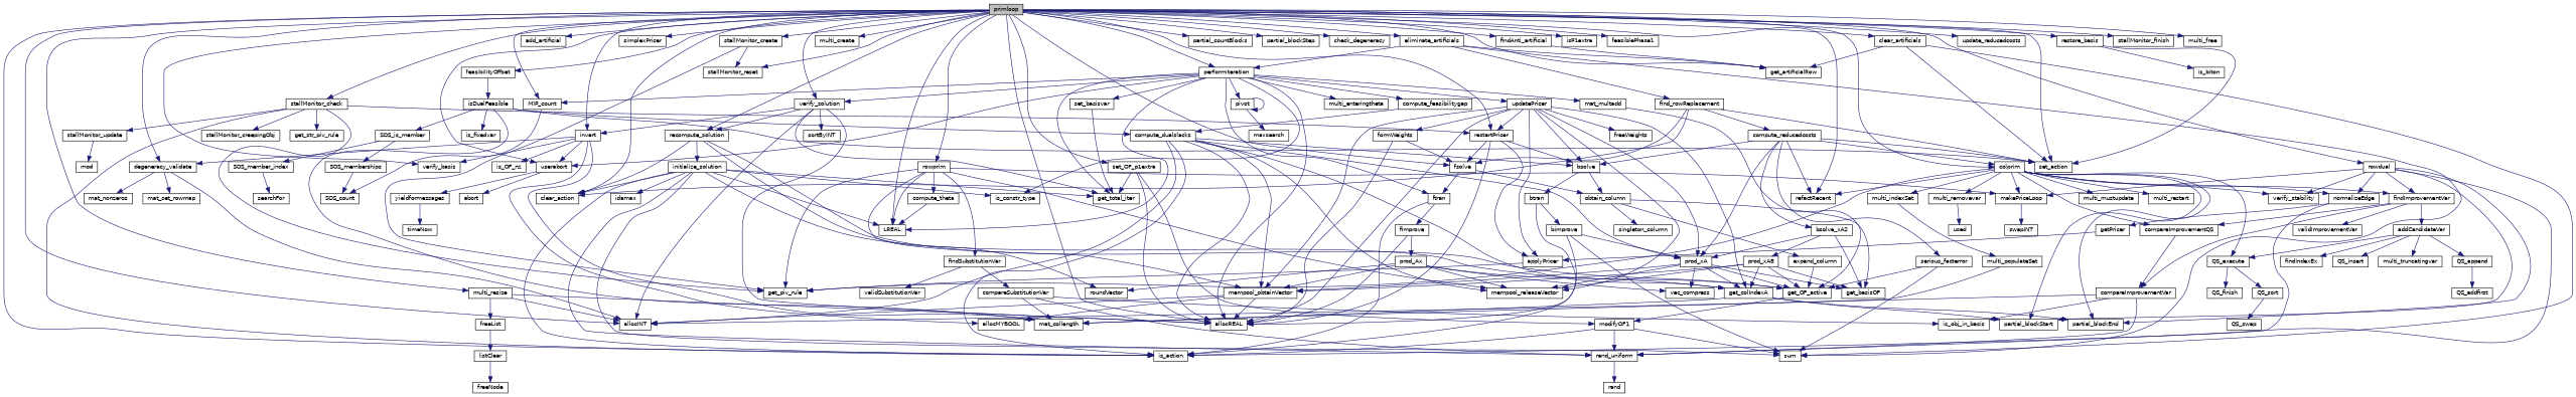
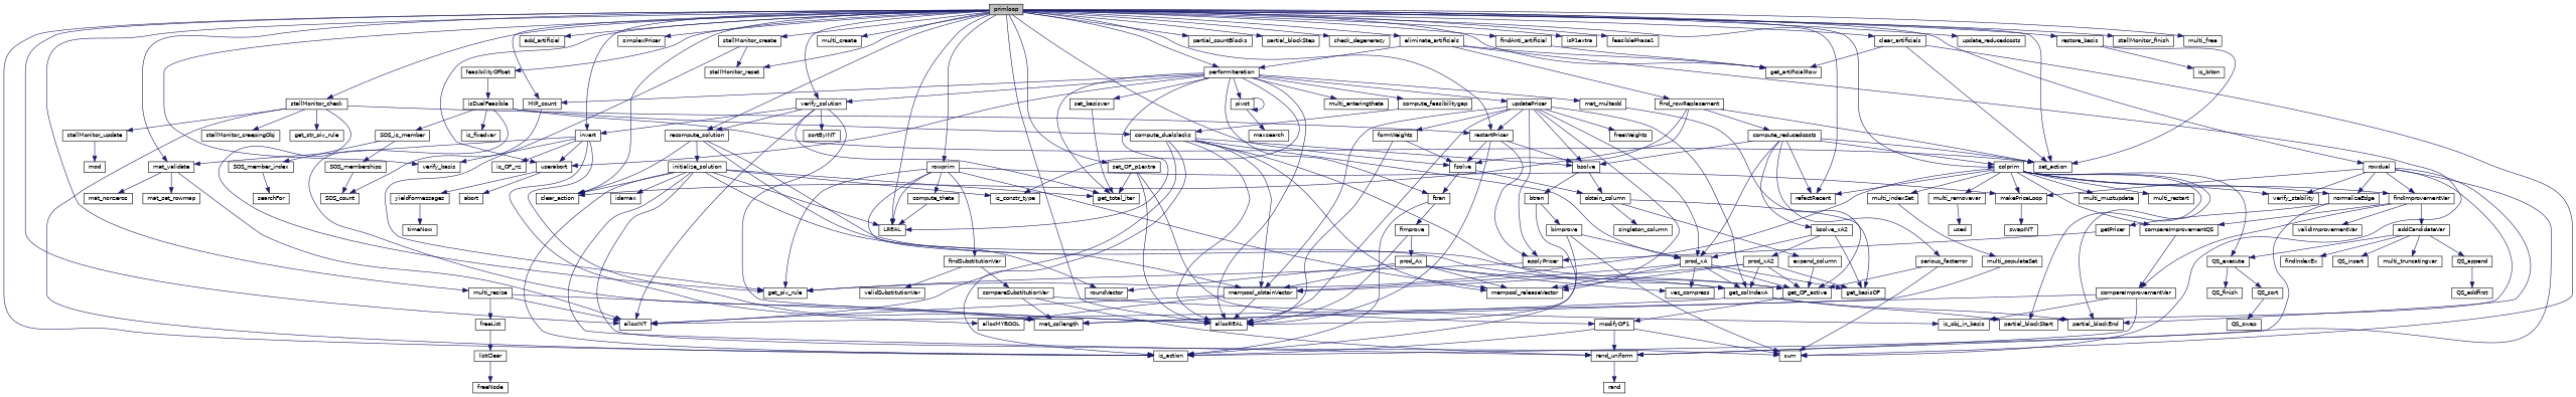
  digraph {
    rankdir=TB
    node [color=black fillcolor=white fontname=Helvetica fontsize=10 shape=record style=filled]
    edge [color=midnightblue fontname=Helvetica fontsize=10 labelfontname=Helvetica labelfontsize=10 style=solid]
    n1 [fillcolor=grey75 fontcolor=black height=0.2 label=primloop width=0.4]
    n2 [height=0.2 label=LREAL width=0.4]
    n3 [height=0.2 label=verify_basis width=0.4]
    n4 [height=0.2 label=feasibilityOffset width=0.4]
    n5 [height=0.2 label=is_action width=0.4]
    n6 [height=0.2 label=allocINT width=0.4]
    n7 [height=0.2 label=allocREAL width=0.4]
    n8 [height=0.2 label=set_action width=0.4]
    n9 [height=0.2 label=add_artificial width=0.4]
-   n10 [height=0.2 label=degeneracy_validate width=0.4]
+   n10 [height=0.2 label=mat_validate width=0.4]
    n11 [height=0.2 label=set_OF_p1extra width=0.4]
    n12 [height=0.2 label=simplexPricer width=0.4]
    n13 [height=0.2 label=invert width=0.4]
    n14 [height=0.2 label=userabort width=0.4]
    n15 [height=0.2 label=restartPricer width=0.4]
    n16 [height=0.2 label=fsolve width=0.4]
    n17 [height=0.2 label=multi_create width=0.4]
    n18 [height=0.2 label=multi_resize width=0.4]
    n19 [height=0.2 label=stallMonitor_create width=0.4]
    n20 [height=0.2 label=stallMonitor_reset width=0.4]
    n21 [height=0.2 label=clear_action width=0.4]
    n22 [height=0.2 label=stallMonitor_check width=0.4]
    n23 [height=0.2 label=verify_solution width=0.4]
    n24 [height=0.2 label=recompute_solution width=0.4]
    n25 [height=0.2 label=colprim width=0.4]
    n26 [height=0.2 label=refactRecent width=0.4]
    n27 [height=0.2 label=partial_countBlocks width=0.4]
    n28 [height=0.2 label=partial_blockStep width=0.4]
    n29 [height=0.2 label=check_degeneracy width=0.4]
    n30 [height=0.2 label=rowprim width=0.4]
    n31 [height=0.2 label=findAnti_artificial width=0.4]
    n32 [height=0.2 label=get_artificialRow width=0.4]
    n33 [height=0.2 label=isP1extra width=0.4]
    n34 [height=0.2 label=feasiblePhase1 width=0.4]
    n35 [height=0.2 label=MIP_count width=0.4]
    n36 [height=0.2 label=eliminate_artificials width=0.4]
    n37 [height=0.2 label=performiteration width=0.4]
    n38 [height=0.2 label=rowdual width=0.4]
    n39 [height=0.2 label=update_reducedcosts width=0.4]
    n40 [height=0.2 label=clear_artificials width=0.4]
    n41 [height=0.2 label=restore_basis width=0.4]
    n42 [height=0.2 label=stallMonitor_finish width=0.4]
    n43 [height=0.2 label=multi_free width=0.4]
    n44 [height=0.2 label=isDualFeasible width=0.4]
    n45 [height=0.2 label=mat_nonzeros width=0.4]
    n46 [height=0.2 label=mat_set_rowmap width=0.4]
    n47 [height=0.2 label=modifyOF1 width=0.4]
    n48 [height=0.2 label=get_total_iter width=0.4]
    n49 [height=0.2 label=mat_collength width=0.4]
    n50 [height=0.2 label=allocMYBOOL width=0.4]
    n51 [height=0.2 label=is_OF_nz width=0.4]
    n52 [height=0.2 label=abort width=0.4]
    n53 [height=0.2 label=yieldformessages width=0.4]
    n54 [height=0.2 label=bsolve width=0.4]
    n55 [height=0.2 label=applyPricer width=0.4]
    n56 [height=0.2 label=obtain_column width=0.4]
    n57 [height=0.2 label=ftran width=0.4]
    n58 [height=0.2 label=freeList width=0.4]
    n59 [height=0.2 label=get_piv_rule width=0.4]
    n60 [height=0.2 label=stallMonitor_creepingObj width=0.4]
    n61 [height=0.2 label=get_str_piv_rule width=0.4]
    n62 [height=0.2 label=stallMonitor_update width=0.4]
    n63 [height=0.2 label=sortByINT width=0.4]
    n64 [height=0.2 label=get_OF_active width=0.4]
    n65 [height=0.2 label=roundVector width=0.4]
    n66 [height=0.2 label=initialize_solution width=0.4]
    n67 [height=0.2 label=partial_blockStart width=0.4]
    n68 [height=0.2 label=partial_blockEnd width=0.4]
    n69 [height=0.2 label=multi_mustupdate width=0.4]
    n70 [height=0.2 label=multi_restart width=0.4]
    n71 [height=0.2 label=multi_indexSet width=0.4]
    n72 [height=0.2 label=makePriceLoop width=0.4]
    n73 [height=0.2 label=normalizeEdge width=0.4]
    n74 [height=0.2 label=findImprovementVar width=0.4]
    n75 [height=0.2 label=QS_execute width=0.4]
    n76 [height=0.2 label=compareImprovementQS width=0.4]
    n77 [height=0.2 label=multi_removevar width=0.4]
    n78 [height=0.2 label=verify_stability width=0.4]
    n79 [height=0.2 label=mempool_obtainVector width=0.4]
    n80 [height=0.2 label=mempool_releaseVector width=0.4]
    n81 [height=0.2 label=compute_theta width=0.4]
    n82 [height=0.2 label=findSubstitutionVar width=0.4]
    n83 [height=0.2 label=SOS_count width=0.4]
    n84 [height=0.2 label=sum width=0.4]
    n85 [height=0.2 label=find_rowReplacement width=0.4]
    n86 [height=0.2 label=is_constr_type width=0.4]
    n87 [height=0.2 label=pivot width=0.4]
    n88 [height=0.2 label=mat_multadd width=0.4]
    n89 [height=0.2 label=multi_enteringtheta width=0.4]
    n90 [height=0.2 label=updatePricer width=0.4]
    n91 [height=0.2 label=set_basisvar width=0.4]
    n92 [height=0.2 label=compute_feasibilitygap width=0.4]
    n93 [height=0.2 label=is_biton width=0.4]
    n94 [height=0.2 label=compute_dualslacks width=0.4]
    n95 [height=0.2 label=is_fixedvar width=0.4]
    n96 [height=0.2 label=SOS_is_member width=0.4]
    n97 [height=0.2 label=get_colIndexA width=0.4]
    n98 [height=0.2 label=prod_xA width=0.4]
    n99 [height=0.2 label=SOS_memberships width=0.4]
    n100 [height=0.2 label=SOS_member_index width=0.4]
    n101 [height=0.2 label=btran width=0.4]
    n102 [height=0.2 label=get_basisOF width=0.4]
    n103 [height=0.2 label=vec_compress width=0.4]
    n104 [height=0.2 label=expand_column width=0.4]
    n105 [height=0.2 label=singleton_column width=0.4]
    n106 [height=0.2 label=bimprove width=0.4]
    n107 [height=0.2 label=rand_uniform width=0.4]
    n108 [height=0.2 label=rand width=0.4]
    n109 [height=0.2 label=searchFor width=0.4]
    n110 [height=0.2 label=timeNow width=0.4]
    n111 [height=0.2 label=fimprove width=0.4]
    n112 [height=0.2 label=prod_Ax width=0.4]
    n113 [height=0.2 label=listClear width=0.4]
    n114 [height=0.2 label=freeNode width=0.4]
    n115 [height=0.2 label=mod width=0.4]
    n116 [height=0.2 label=idamax width=0.4]
    n117 [height=0.2 label=multi_populateSet width=0.4]
    n118 [height=0.2 label=compute_reducedcosts width=0.4]
    n119 [height=0.2 label=bsolve_xA2 width=0.4]
    n120 [height=0.2 label=serious_facterror width=0.4]
    n121 [height=0.2 label=swapINT width=0.4]
    n122 [height=0.2 label=getPricer width=0.4]
    n123 [height=0.2 label=validImprovementVar width=0.4]
    n124 [height=0.2 label=addCandidateVar width=0.4]
    n125 [height=0.2 label=compareImprovementVar width=0.4]
    n126 [height=0.2 label=QS_sort width=0.4]
    n127 [height=0.2 label=QS_finish width=0.4]
    n128 [height=0.2 label=used width=0.4]
-   n129 [height=0.2 label=prod_xA8 width=0.4]
+   n129 [height=0.2 label=prod_xA2 width=0.4]
    n130 [height=0.2 label=multi_truncatingvar width=0.4]
    n131 [height=0.2 label=findIndexEx width=0.4]
    n132 [height=0.2 label=QS_append width=0.4]
    n133 [height=0.2 label=QS_insert width=0.4]
    n134 [height=0.2 label=is_obj_in_basis width=0.4]
    n135 [height=0.2 label=QS_addfirst width=0.4]
    n136 [height=0.2 label=QS_swap width=0.4]
    n137 [height=0.2 label=validSubstitutionVar width=0.4]
    n138 [height=0.2 label=compareSubstitutionVar width=0.4]
    n139 [height=0.2 label=maxsearch width=0.4]
    n140 [height=0.2 label=formWeights width=0.4]
    n141 [height=0.2 label=freeWeights width=0.4]
    n1 -> n2
    n1 -> n3
    n1 -> n4
    n1 -> n5
    n1 -> n6
    n1 -> n7
    n1 -> n8
    n1 -> n9
    n1 -> n10
    n1 -> n11
    n1 -> n12
    n1 -> n13
    n1 -> n14
    n1 -> n15
    n1 -> n16
    n1 -> n17
    n1 -> n18
    n1 -> n19
    n1 -> n20
    n1 -> n21
    n1 -> n22
    n1 -> n23
    n1 -> n24
    n1 -> n25
    n1 -> n26
    n1 -> n27
    n1 -> n28
    n1 -> n29
    n1 -> n30
    n1 -> n31
    n1 -> n32
    n1 -> n33
    n1 -> n34
    n1 -> n35
    n1 -> n36
    n1 -> n37
    n1 -> n38
    n1 -> n39
    n1 -> n40
    n1 -> n41
    n1 -> n42
    n1 -> n43
    n4 -> n44
    n10 -> n6
    n10 -> n45
    n10 -> n46
    n11 -> n7
    n11 -> n47
    n11 -> n48
    n13 -> n3
    n13 -> n10
    n13 -> n14
    n13 -> n49
    n13 -> n50
    n13 -> n51
    n14 -> n52
    n14 -> n53
    n15 -> n7
    n15 -> n16
    n15 -> n54
    n15 -> n55
    n16 -> n56
    n16 -> n57
    n18 -> n6
    n18 -> n7
    n18 -> n58
    n19 -> n20
    n19 -> n59
    n22 -> n5
    n22 -> n15
    n22 -> n59
    n22 -> n60
    n22 -> n61
    n22 -> n62
    n23 -> n6
    n23 -> n7
    n23 -> n13
    n23 -> n24
    n23 -> n48
    n23 -> n63
    n24 -> n21
    n24 -> n64
    n24 -> n65
    n24 -> n66
    n25 -> n26
    n25 -> n59
    n25 -> n67
    n25 -> n68
    n25 -> n69
    n25 -> n70
    n25 -> n71
    n25 -> n72
    n25 -> n73
    n25 -> n74
    n25 -> n75
    n25 -> n76
    n25 -> n77
    n25 -> n78
    n30 -> n2
    n30 -> n59
    n30 -> n72
    n30 -> n79
    n30 -> n80
    n30 -> n81
    n30 -> n82
    n31 -> n32
    n35 -> n83
    n36 -> n32
    n36 -> n37
    n36 -> n84
    n36 -> n85
    n37 -> n2
    n37 -> n7
    n37 -> n14
    n37 -> n23
    n37 -> n35
    n37 -> n48
    n37 -> n57
    n37 -> n86
    n37 -> n87
    n37 -> n88
    n37 -> n89
    n37 -> n90
    n37 -> n91
    n37 -> n92
    n38 -> n5
    n38 -> n67
    n38 -> n68
    n38 -> n72
    n38 -> n73
    n38 -> n74
    n38 -> n78
    n40 -> n8
    n40 -> n32
    n40 -> n84
    n41 -> n8
    n41 -> n93
    n44 -> n8
    n44 -> n49
    n44 -> n94
    n44 -> n95
    n44 -> n96
    n47 -> n5
    n47 -> n84
    n47 -> n107
    n53 -> n110
    n54 -> n56
    n54 -> n101
    n55 -> n59
    n56 -> n102
    n56 -> n104
    n56 -> n105
    n57 -> n5
    n57 -> n111
    n58 -> n113
    n62 -> n115
    n64 -> n47
    n66 -> n2
    n66 -> n5
    n66 -> n21
    n66 -> n48
    n66 -> n64
    n66 -> n84
    n66 -> n86
    n66 -> n107
    n66 -> n116
    n71 -> n117
    n72 -> n121
    n73 -> n107
    n73 -> n122
    n74 -> n76
    n74 -> n123
    n74 -> n124
    n74 -> n125
    n75 -> n126
    n75 -> n127
    n76 -> n125
    n77 -> n128
    n79 -> n6
    n79 -> n7
    n79 -> n50
    n81 -> n2
    n82 -> n137
    n82 -> n138
    n85 -> n8
    n85 -> n16
    n85 -> n21
    n85 -> n118
    n87 -> n87
    n87 -> n139
    n88 -> n64
    n90 -> n7
    n90 -> n15
    n90 -> n54
    n90 -> n55
    n90 -> n79
    n90 -> n80
    n90 -> n97
    n90 -> n98
    n90 -> n140
    n90 -> n141
    n91 -> n48
    n92 -> n94
    n94 -> n5
    n94 -> n6
    n94 -> n7
    n94 -> n54
    n94 -> n79
    n94 -> n80
    n94 -> n97
    n94 -> n98
    n96 -> n99
    n96 -> n100
    n97 -> n49
    n97 -> n67
    n97 -> n68
    n98 -> n64
    n98 -> n79
    n98 -> n80
    n98 -> n97
    n98 -> n102
    n98 -> n103
    n99 -> n83
    n100 -> n109
    n101 -> n5
    n101 -> n106
    n104 -> n64
    n106 -> n7
    n106 -> n84
    n106 -> n98
    n107 -> n108
    n111 -> n7
    n111 -> n112
    n112 -> n65
    n112 -> n79
    n112 -> n80
    n112 -> n97
    n112 -> n103
    n113 -> n114
    n117 -> n6
    n118 -> n8
    n118 -> n25
    n118 -> n26
    n118 -> n54
    n118 -> n98
    n118 -> n119
    n118 -> n120
    n119 -> n98
    n119 -> n102
    n119 -> n129
    n120 -> n64
    n120 -> n84
    n122 -> n55
    n124 -> n75
    n124 -> n130
    n124 -> n131
    n124 -> n132
    n124 -> n133
    n125 -> n49
    n125 -> n107
    n125 -> n134
    n126 -> n136
    n129 -> n64
    n129 -> n79
    n129 -> n80
    n129 -> n97
    n129 -> n102
    n132 -> n135
    n138 -> n49
    n138 -> n107
    n138 -> n134
    n140 -> n7
    n140 -> n16
  }
